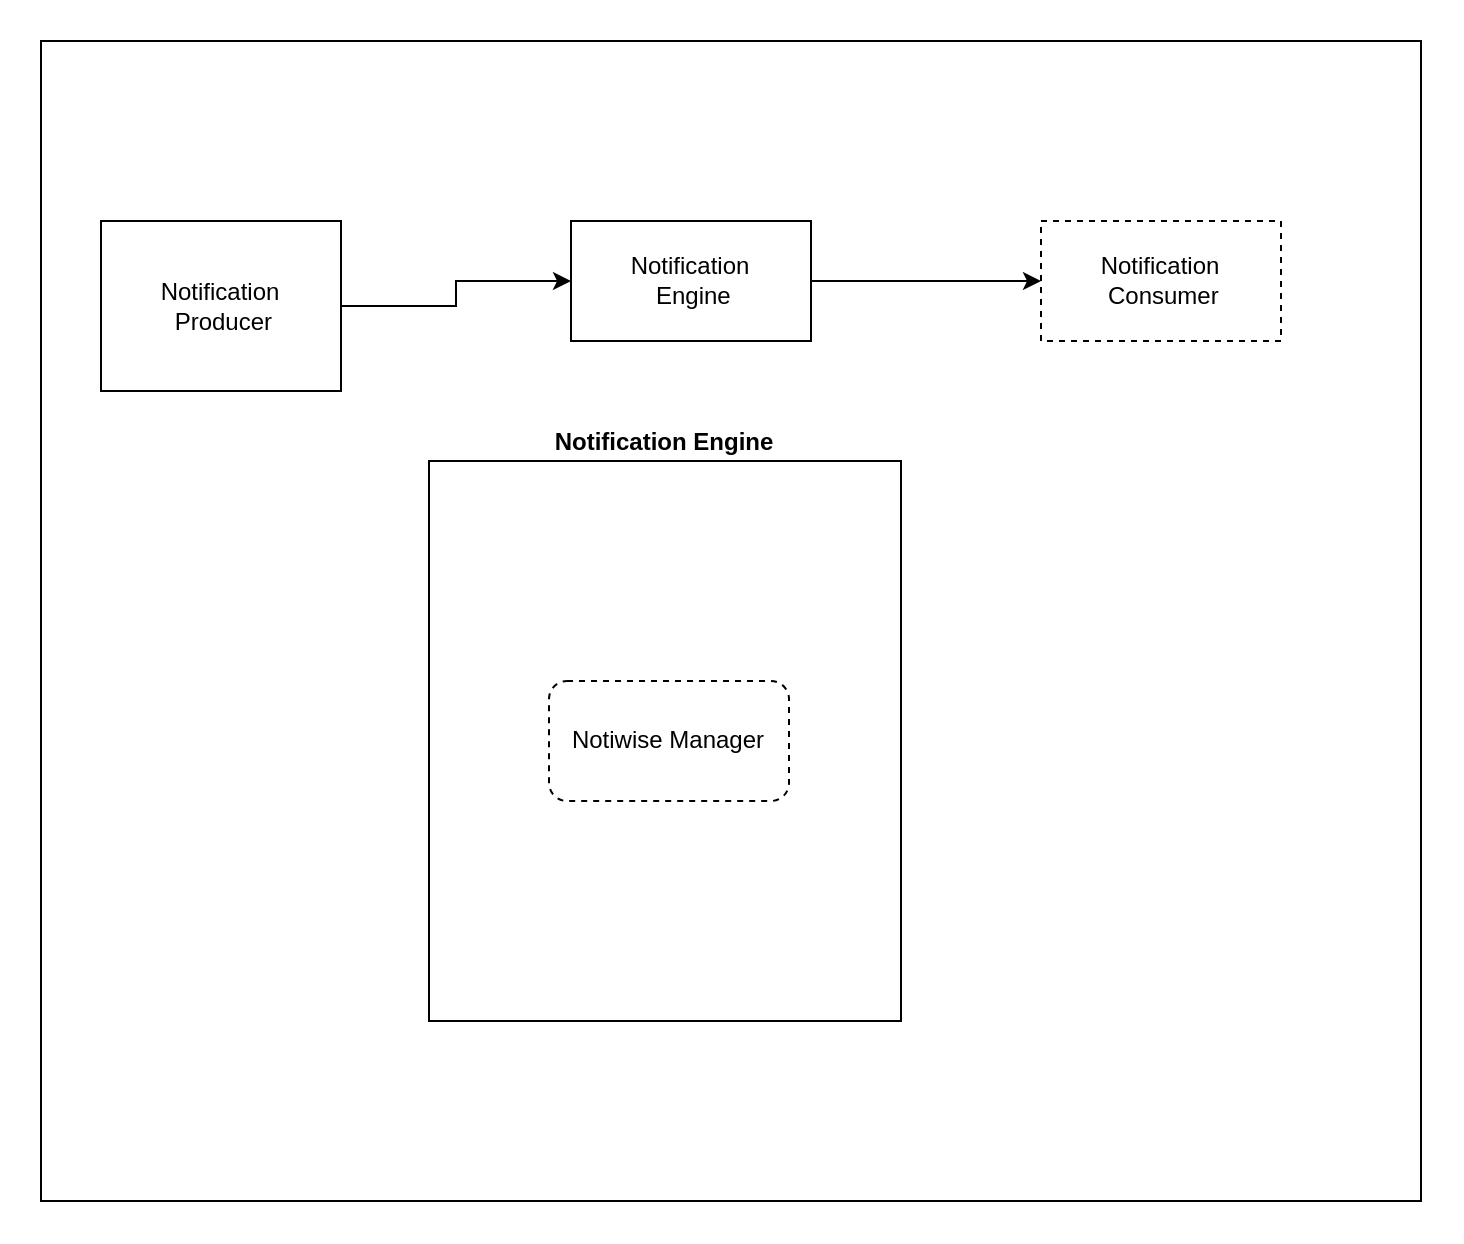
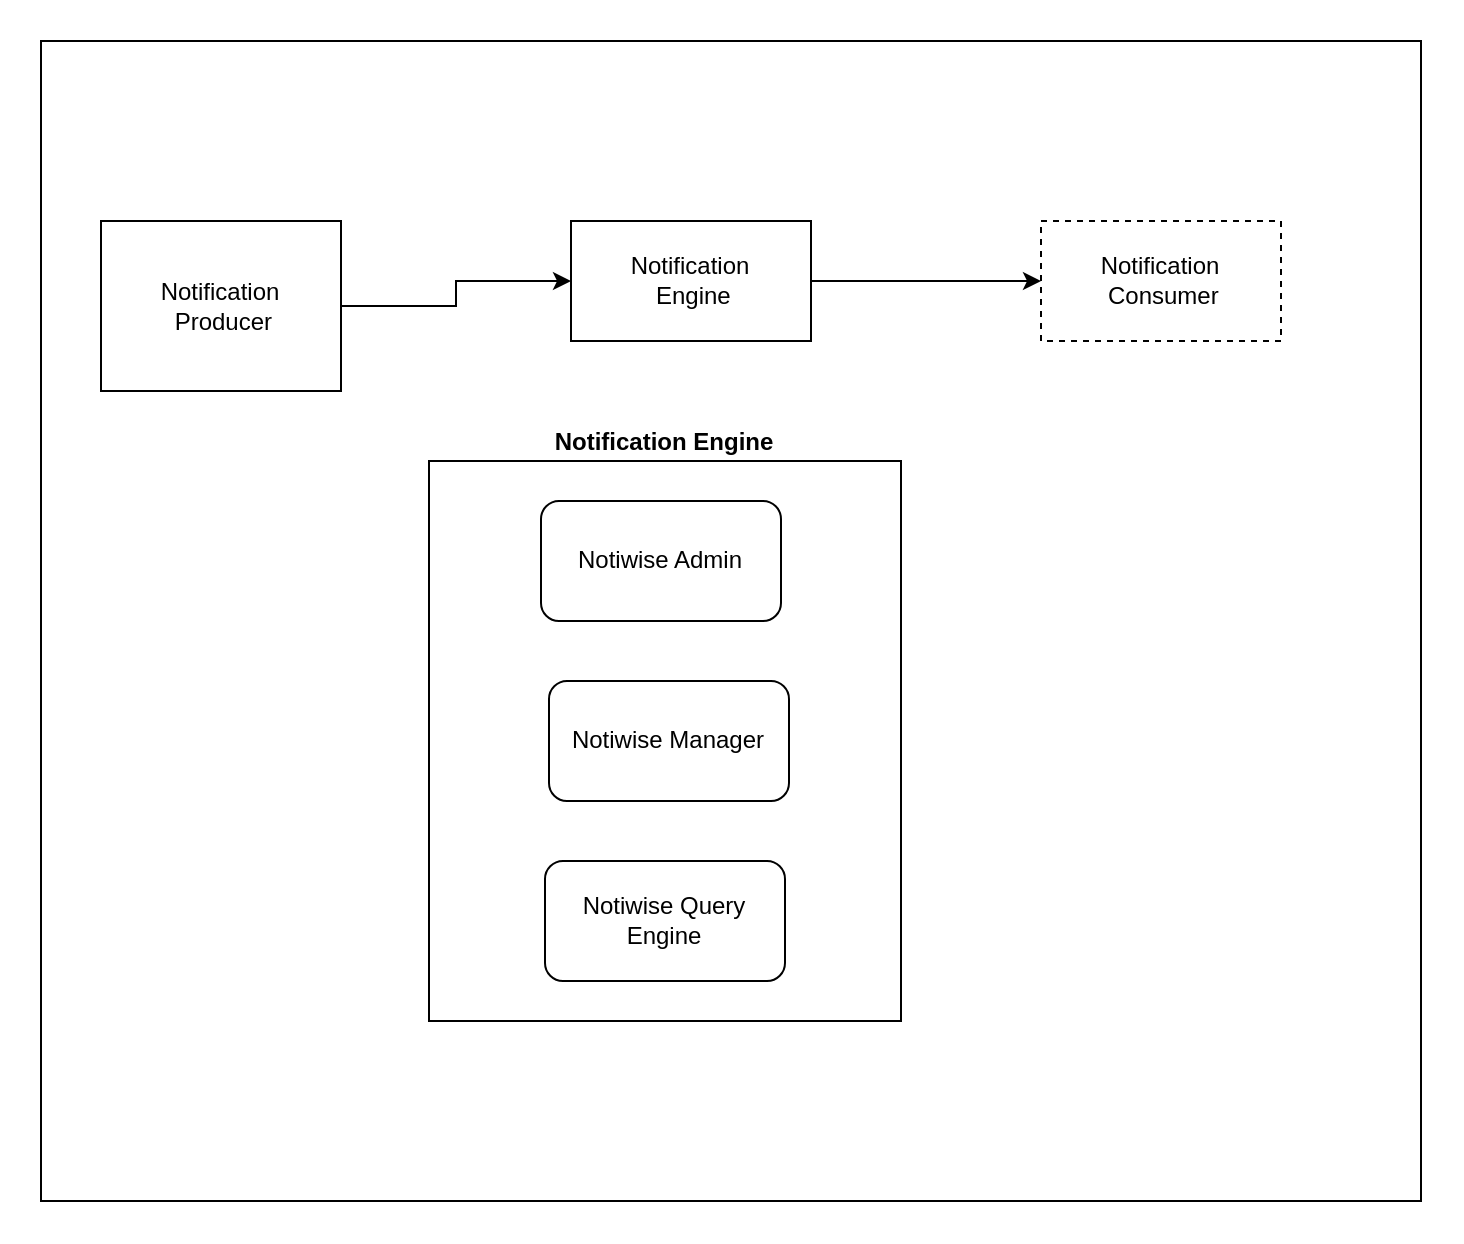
  <mxCell id="0" />
  <mxCell id="1" parent="0" />
  <mxCell id="2" value="" style="rounded=0;whiteSpace=wrap;html=1;" vertex="1" parent="1"><mxGeometry x="20" y="20" width="690" height="580" as="geometry" /></mxCell>
  <mxCell id="3" value="" style="edgeStyle=orthogonalEdgeStyle;rounded=0;orthogonalLoop=1;jettySize=auto;html=1;" edge="1" parent="1" source="4" target="7"><mxGeometry relative="1" as="geometry" /></mxCell>
  <mxCell id="4" value="Notification&lt;div&gt;&amp;nbsp;Producer&lt;/div&gt;" style="rounded=0;whiteSpace=wrap;html=1;" vertex="1" parent="1"><mxGeometry x="50" y="110" width="120" height="85" as="geometry" /></mxCell>
  <mxCell id="5" value="Notification&lt;div&gt;&amp;nbsp;Consumer&lt;/div&gt;" style="rounded=0;whiteSpace=wrap;html=1;dashed=1;" vertex="1" parent="1"><mxGeometry x="520" y="110" width="120" height="60" as="geometry" /></mxCell>
  <mxCell id="6" style="edgeStyle=orthogonalEdgeStyle;rounded=0;orthogonalLoop=1;jettySize=auto;html=1;" edge="1" parent="1" source="7" target="5"><mxGeometry relative="1" as="geometry" /></mxCell>
  <mxCell id="7" value="Notification&lt;div&gt;&amp;nbsp;Engine&lt;/div&gt;" style="rounded=0;whiteSpace=wrap;html=1;" vertex="1" parent="1"><mxGeometry x="285" y="110" width="120" height="60" as="geometry" /></mxCell>
  <mxCell id="8" value="Notification Engine" style="rounded=0;whiteSpace=wrap;html=1;labelPosition=center;verticalLabelPosition=top;align=center;verticalAlign=bottom;fontStyle=1" vertex="1" parent="1"><mxGeometry x="214" y="230" width="236" height="280" as="geometry" /></mxCell>
- <mxCell id="10" value="Notiwise Manager" style="rounded=1;whiteSpace=wrap;html=1;dashed=1;" vertex="1" parent="1"><mxGeometry x="274" y="340" width="120" height="60" as="geometry" /></mxCell>
+ <mxCell id="9" value="Notiwise Admin" style="rounded=1;whiteSpace=wrap;html=1;" vertex="1" parent="1"><mxGeometry x="270" y="250" width="120" height="60" as="geometry" /></mxCell>
+ <mxCell id="10" value="Notiwise Manager" style="rounded=1;whiteSpace=wrap;html=1;" vertex="1" parent="1"><mxGeometry x="274" y="340" width="120" height="60" as="geometry" /></mxCell>
+ <mxCell id="11" value="Notiwise Query Engine" style="rounded=1;whiteSpace=wrap;html=1;" vertex="1" parent="1"><mxGeometry x="272" y="430" width="120" height="60" as="geometry" /></mxCell>
